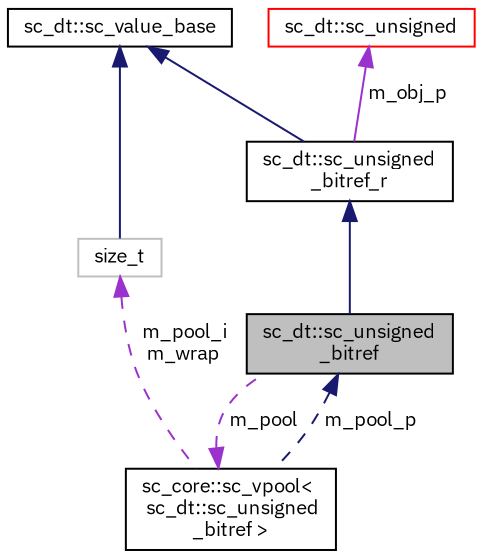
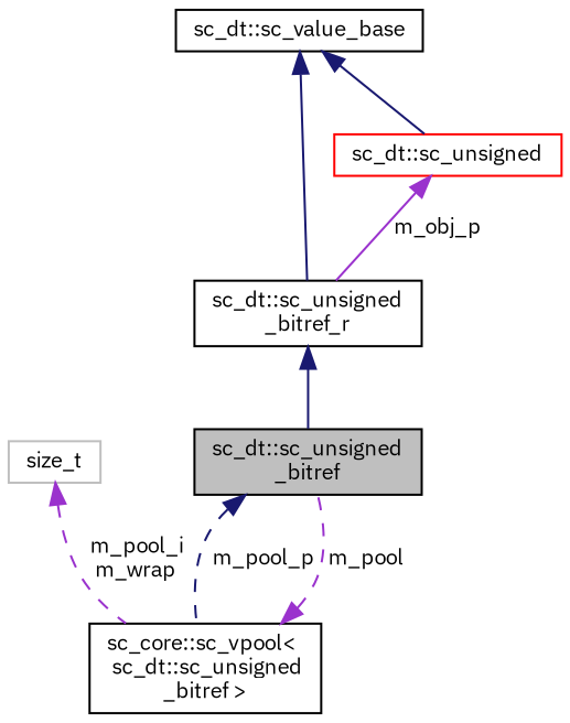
  digraph {
    fontname="IBM Plex Sans"
    node [color=black fillcolor=white fontname="IBM Plex Sans" fontsize=10 shape=record style=filled]
    edge [color=midnightblue dir=back fontname="IBM Plex Sans" fontsize=10 labelfontname=FreeSans labelfontsize=10 style=solid]
    n1 [fillcolor=grey75 fontcolor=black height=0.2 label="sc_dt::sc_unsigned\l_bitref" width=0.4]
    n2 [height=0.2 label="sc_core::sc_vpool\<\l sc_dt::sc_unsigned\l_bitref \>" width=0.4]
    n3 [height=0.2 label="sc_dt::sc_unsigned\l_bitref_r" width=0.4]
    n4 [height=0.2 label="sc_dt::sc_value_base" width=0.4]
    n5 [color=red height=0.2 label="sc_dt::sc_unsigned" width=0.4]
    n6 [color=grey75 height=0.2 label=size_t width=0.4]
    n1 -> n2 [label=" m_pool_p" style=dashed]
    n2 -> n1 [color=darkorchid3 label=" m_pool" style=dashed]
    n3 -> n1
    n4 -> n3
-   n4 -> n6
+   n4 -> n5
    n5 -> n3 [color=darkorchid3 label=" m_obj_p"]
    n6 -> n2 [color=darkorchid3 label=" m_pool_i\nm_wrap" style=dashed]
  }
